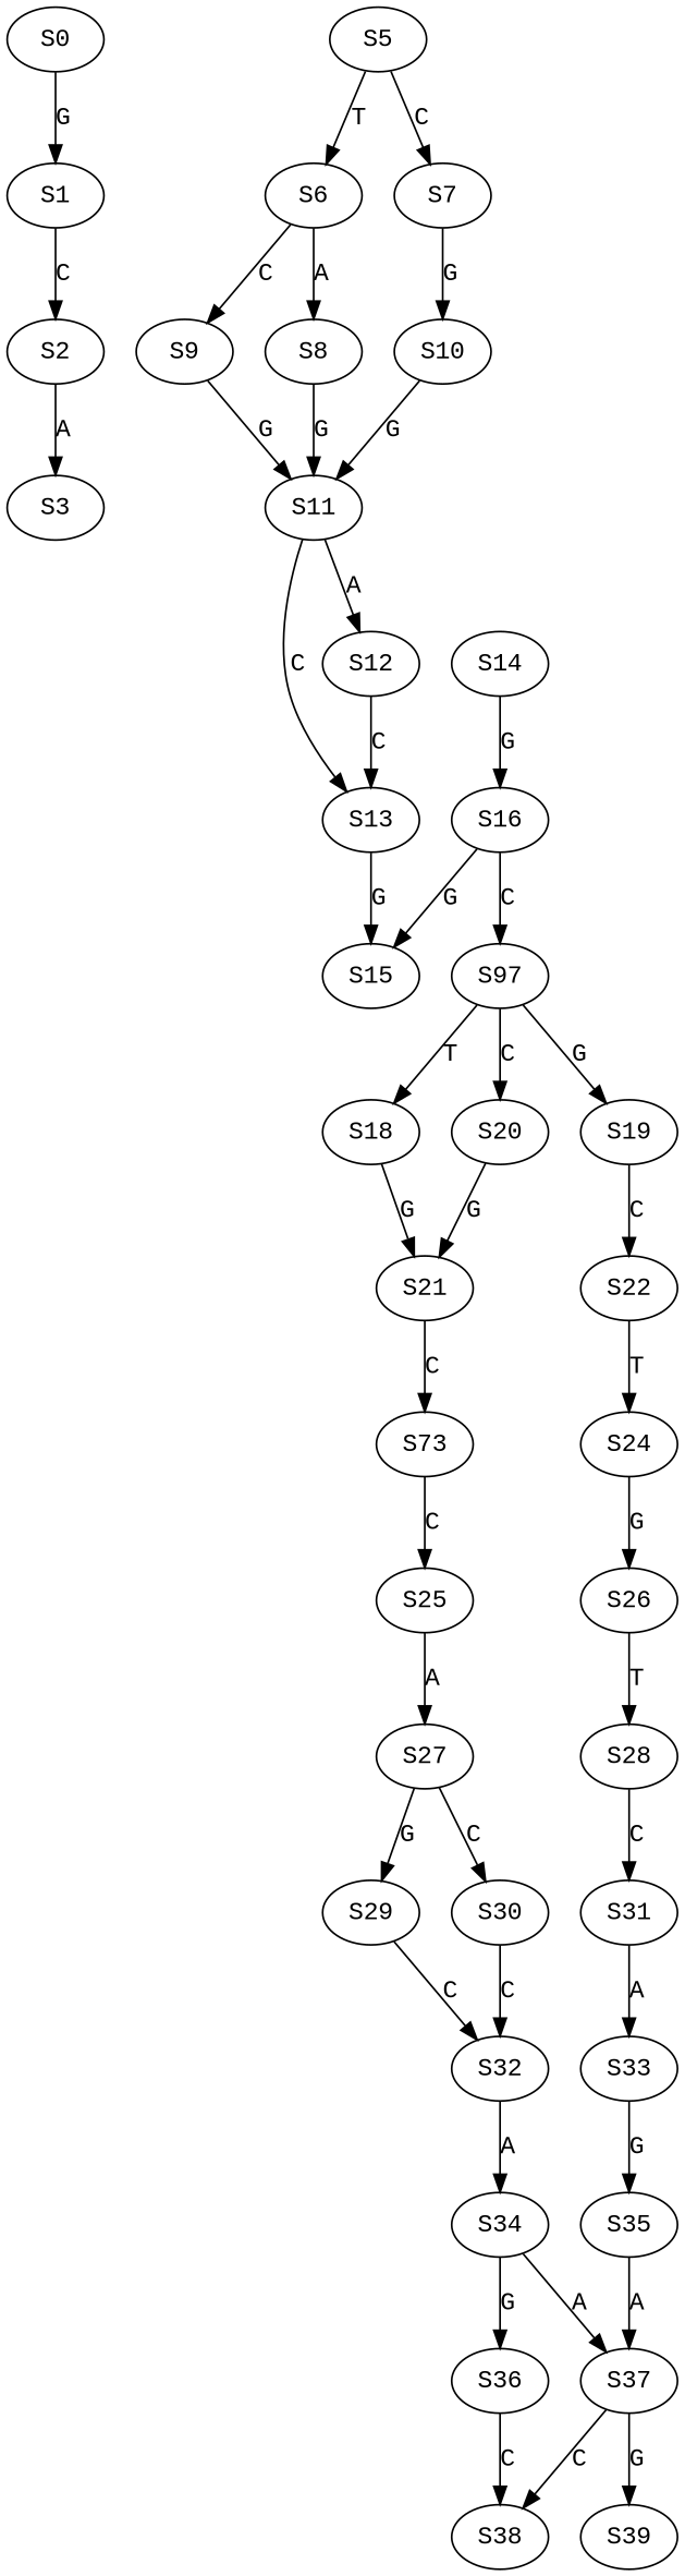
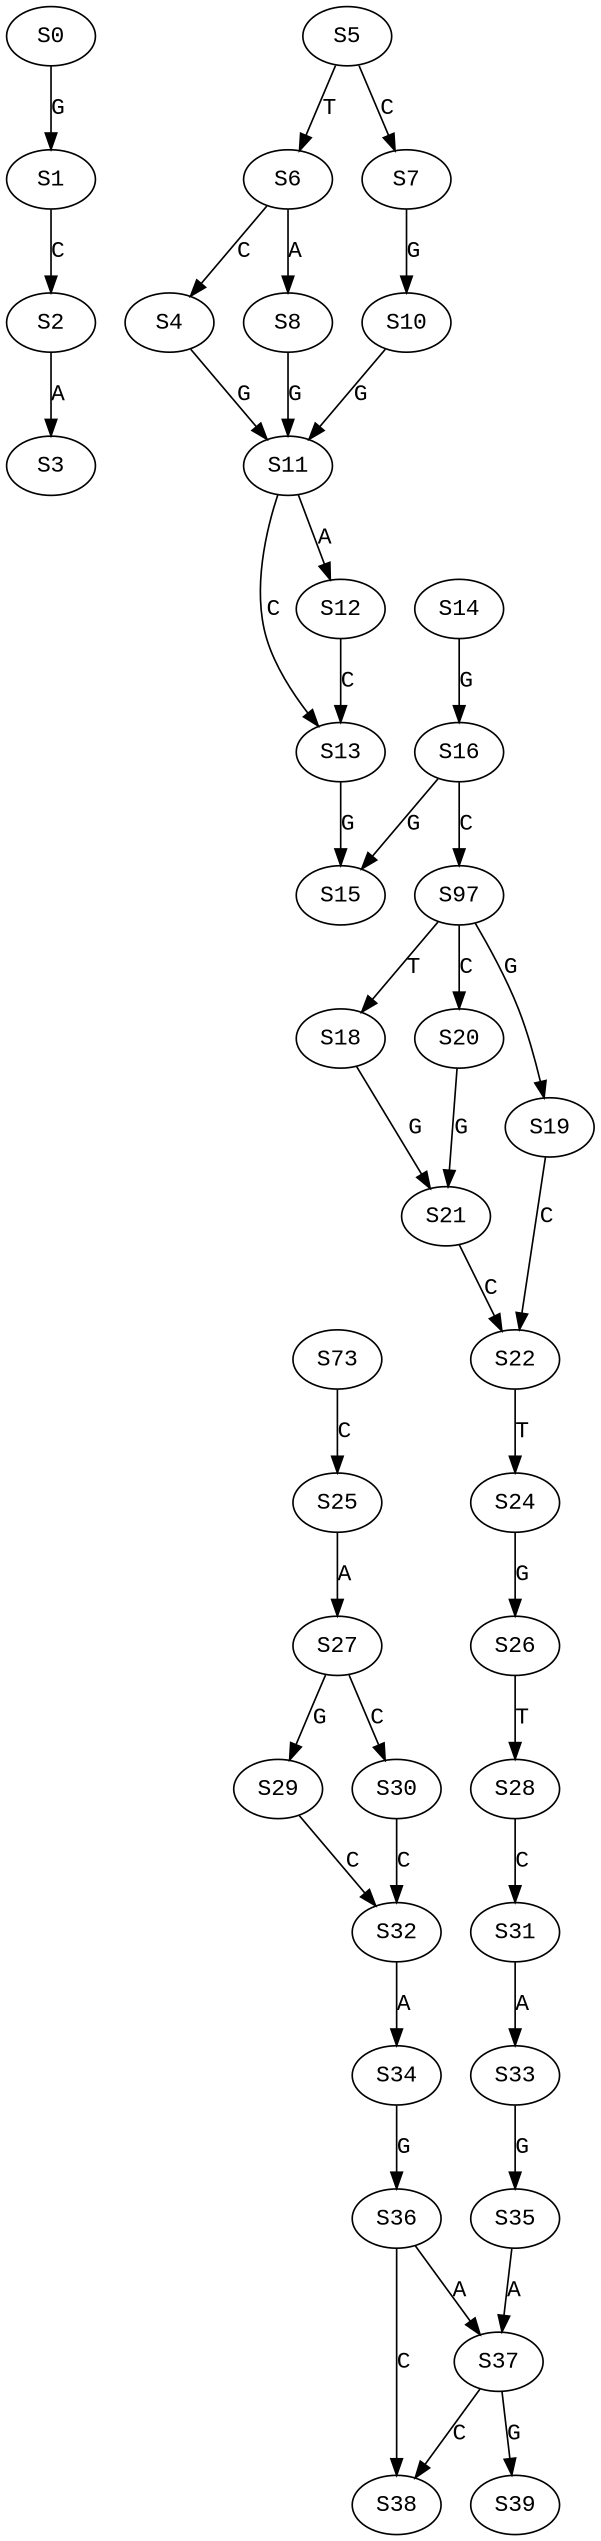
  strict digraph {
    fontname="Liberation Mono"
    node [fontname="Liberation Mono"]
    edge [fontname="Liberation Mono"]
    S0
    S1
    S2
    S3
    S5
    S6
    S7
    S8
-   S9
+   S9 [label=S4]
    S10
    S11
    S12
    S13
    S15
    S14
    S16
    n17 [label=S97]
    S18
    S19
    S20
    S21
    S22
    n23 [label=S73]
    S24
    S25
    S26
    S27
    S28
    S29
    S30
    S31
    S32
    S33
    S34
    S35
    S36
    S37
    S38
    S39
    S0 -> S1 [label=G]
    S1 -> S2 [label=C]
    S2 -> S3 [label=A]
    S5 -> S6 [label=T]
    S5 -> S7 [label=C]
    S6 -> S8 [label=A]
    S6 -> S9 [label=C]
    S7 -> S10 [label=G]
    S8 -> S11 [label=G]
    S9 -> S11 [label=G]
    S10 -> S11 [label=G]
    S11 -> S12 [label=A]
    S11 -> S13 [label=C]
    S12 -> S13 [label=C]
    S13 -> S15 [label=G]
    S14 -> S16 [label=G]
    S16 -> S15 [label=G]
    S16 -> n17 [label=C]
    n17 -> S18 [label=T]
    n17 -> S19 [label=G]
    n17 -> S20 [label=C]
    S18 -> S21 [label=G]
    S19 -> S22 [label=C]
    S20 -> S21 [label=G]
-   S21 -> n23 [label=C]
+   S21 -> S22 [label=C]
    S22 -> S24 [label=T]
    n23 -> S25 [label=C]
    S24 -> S26 [label=G]
    S25 -> S27 [label=A]
    S26 -> S28 [label=T]
    S27 -> S29 [label=G]
    S27 -> S30 [label=C]
    S28 -> S31 [label=C]
    S29 -> S32 [label=C]
    S30 -> S32 [label=C]
    S31 -> S33 [label=A]
    S32 -> S34 [label=A]
    S33 -> S35 [label=G]
    S34 -> S36 [label=G]
-   S34 -> S37 [label=A]
+   S36 -> S37 [label=A]
    S35 -> S37 [label=A]
    S36 -> S38 [label=C]
    S37 -> S38 [label=C]
    S37 -> S39 [label=G]
  }
